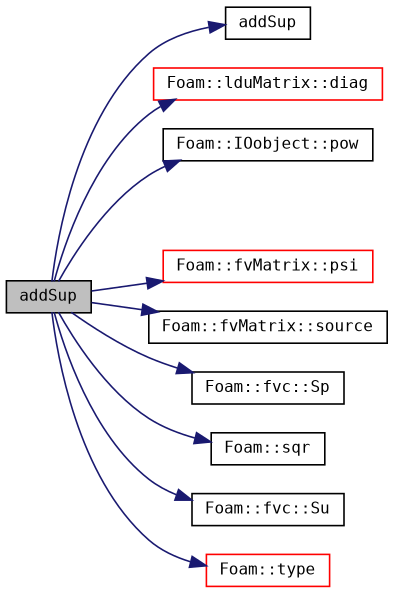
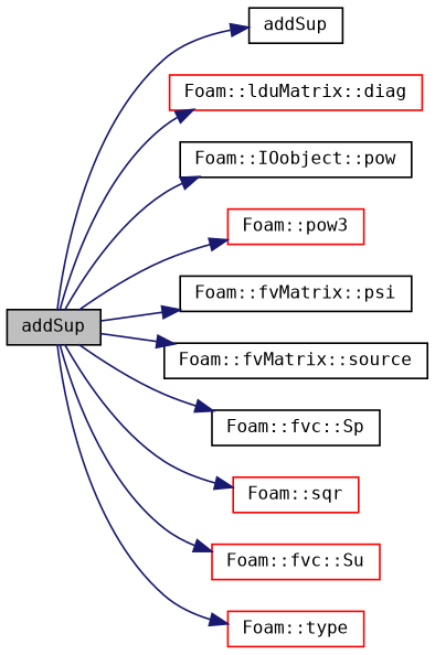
  digraph {
    fontname="DejaVu Sans Mono"
    rankdir=LR
    node [color=black fontname="DejaVu Sans Mono" fontsize=10 shape=record]
    edge [color=midnightblue fontname="DejaVu Sans Mono" fontsize=10 labelfontname=FreeSans labelfontsize=10 style=solid]
    n1 [fillcolor=grey75 fontcolor=black height=0.2 label=addSup style=filled width=0.4]
    n2 [height=0.2 label=addSup width=0.4]
    n3 [color=red height=0.2 label="Foam::lduMatrix::diag" width=0.4]
    n4 [height=0.2 label="Foam::IOobject::pow" width=0.4]
-   n6 [color=red height=0.2 label="Foam::fvMatrix::psi" width=0.4]
+   n5 [color=red height=0.2 label="Foam::pow3" width=0.4]
+   n6 [height=0.2 label="Foam::fvMatrix::psi" width=0.4]
    n7 [height=0.2 label="Foam::fvMatrix::source" width=0.4]
    n8 [height=0.2 label="Foam::fvc::Sp" width=0.4]
-   n9 [height=0.2 label="Foam::sqr" width=0.4]
-   n10 [height=0.2 label="Foam::fvc::Su" width=0.4]
+   n9 [color=red height=0.2 label="Foam::sqr" width=0.4]
+   n10 [color=red height=0.2 label="Foam::fvc::Su" width=0.4]
    n11 [color=red height=0.2 label="Foam::type" width=0.4]
    n1 -> n2
    n1 -> n3
    n1 -> n4
+   n1 -> n5
    n1 -> n6
    n1 -> n7
    n1 -> n8
    n1 -> n9
    n1 -> n10
    n1 -> n11
  }
